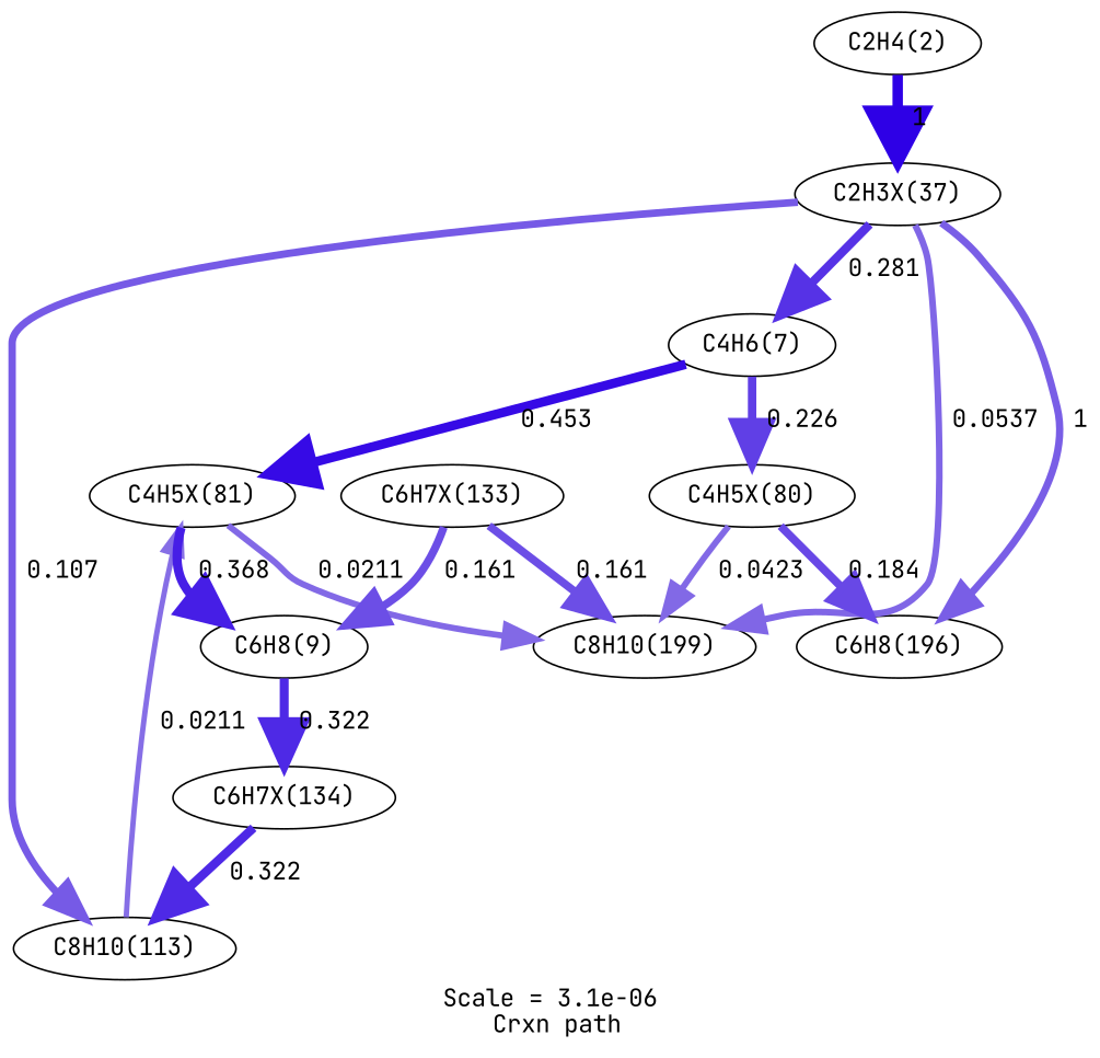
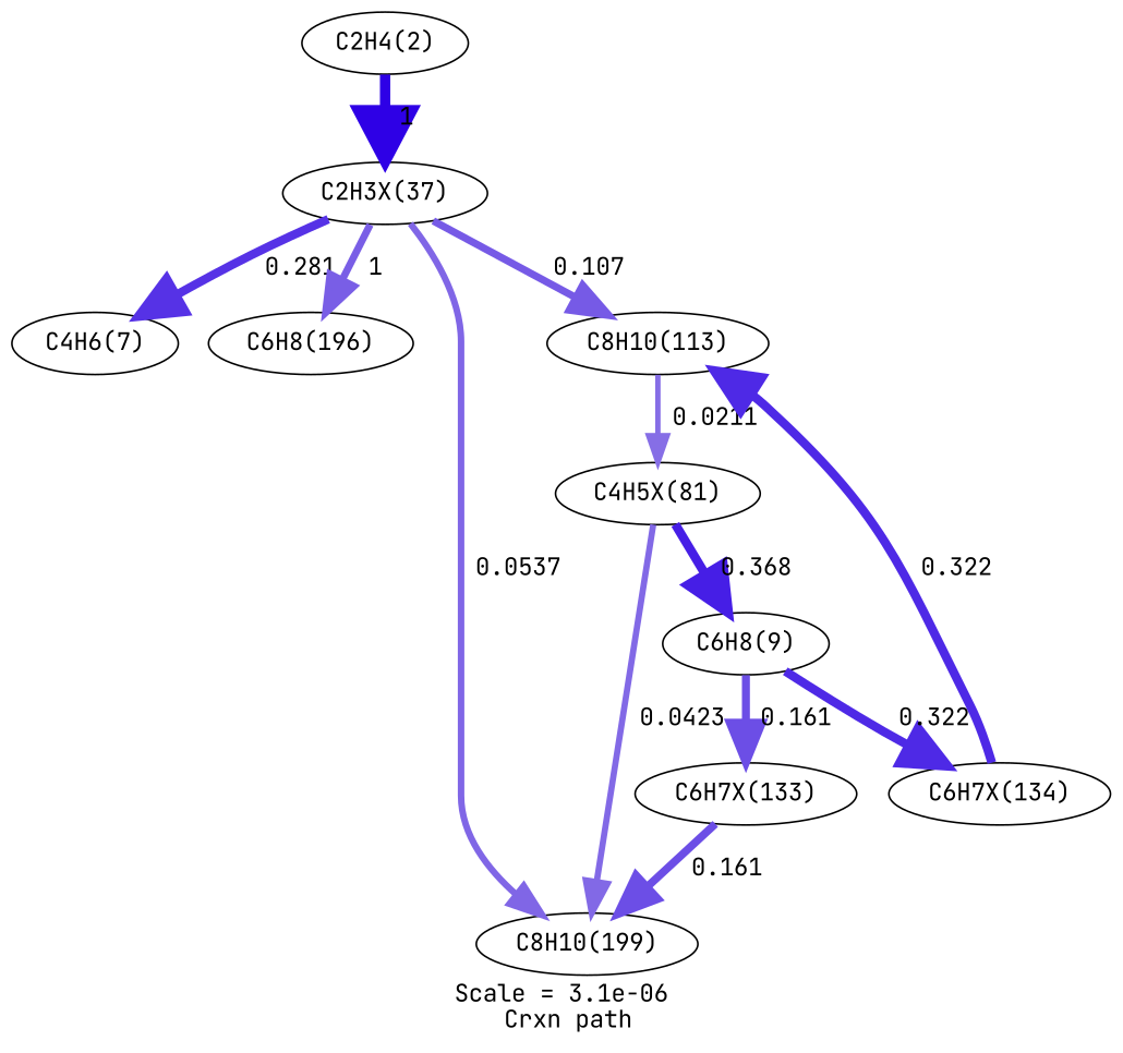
  digraph {
    fontname="JetBrains Mono"
    label="Scale = 3.1e-06\l Crxn path"
    node [fontname="JetBrains Mono"]
    edge [arrowsize=1.81 color="0.7, 0.542, 0.9" fontname="JetBrains Mono" style="setlinewidth(3.61)"]
    n1 [label="C2H4(2)"]
    n2 [label="C2H3X(37)"]
    n3 [label="C4H6(7)"]
    n4 [label="C6H8(196)"]
    n5 [label="C8H10(113)"]
    n6 [label="C8H10(199)"]
    n7 [label="C4H5X(81)"]
-   n8 [label="C4H5X(80)"]
    n9 [label="C6H8(9)"]
    n10 [label="C6H7X(134)"]
    n11 [label="C6H7X(133)"]
    n1 -> n2 [arrowsize=3 color="0.7, 1.5, 0.9" label=" 1" style="setlinewidth(6)"]
    n2 -> n3 [arrowsize=2.52 color="0.7, 0.781, 0.9" label=" 0.281" style="setlinewidth(5.04)"]
    n2 -> n4 [arrowsize=2.1 color="0.7, 0.592, 0.9" label=" 1" style="setlinewidth(4.2)"]
    n2 -> n5 [arrowsize=2.16 color="0.7, 0.607, 0.9" label=" 0.107" style="setlinewidth(4.31)"]
    n2 -> n6 [arrowsize=1.9 color="0.7, 0.554, 0.9" label=" 0.0537" style="setlinewidth(3.79)"]
-   n3 -> n7 [arrowsize=2.7 color="0.7, 0.953, 0.9" label=" 0.453" style="setlinewidth(5.4)"]
-   n3 -> n8 [arrowsize=2.44 color="0.7, 0.726, 0.9" label=" 0.226" style="setlinewidth(4.88)"]
    n5 -> n7 [arrowsize=1.54 color="0.7, 0.521, 0.9" label=" 0.0211" style="setlinewidth(3.09)"]
-   n7 -> n6 [label=" 0.0211"]
+   n7 -> n6 [label=" 0.0423"]
    n7 -> n9 [arrowsize=2.62 color="0.7, 0.868, 0.9" label=" 0.368" style="setlinewidth(5.25)"]
-   n8 -> n4 [arrowsize=2.36 color="0.7, 0.684, 0.9" label=" 0.184" style="setlinewidth(4.72)"]
-   n8 -> n6 [label=" 0.0423"]
    n9 -> n10 [arrowsize=2.57 color="0.7, 0.822, 0.9" label=" 0.322" style="setlinewidth(5.14)"]
-   n11 -> n9 [arrowsize=2.31 color="0.7, 0.661, 0.9" label=" 0.161" style="setlinewidth(4.62)"]
+   n9 -> n11 [arrowsize=2.31 color="0.7, 0.661, 0.9" label=" 0.161" style="setlinewidth(4.62)"]
    n10 -> n5 [arrowsize=2.57 color="0.7, 0.822, 0.9" label=" 0.322" style="setlinewidth(5.14)"]
    n11 -> n6 [arrowsize=2.31 color="0.7, 0.661, 0.9" label=" 0.161" style="setlinewidth(4.62)"]
  }
